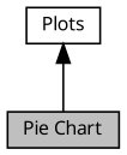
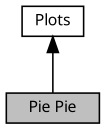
  digraph {
    rankdir=TB
    node [color=black fontname="Lucinda Grande" fontsize=10 shape=box]
-   n1 [fillcolor=grey75 fontcolor=black height=0.2 label="Pie Chart" style=filled width=0.4]
+   n1 [fillcolor=grey75 fontcolor=black height=0.2 label="Pie Pie" style=filled width=0.4]
    n2 [height=0.2 label=Plots width=0.4]
    n2 -> n1 [dir=back fontname="Lucinda Grande" fontsize=10 labelfontname="Lucinda Grande" labelfontsize=10 shape=plaintext style=solid]
  }
